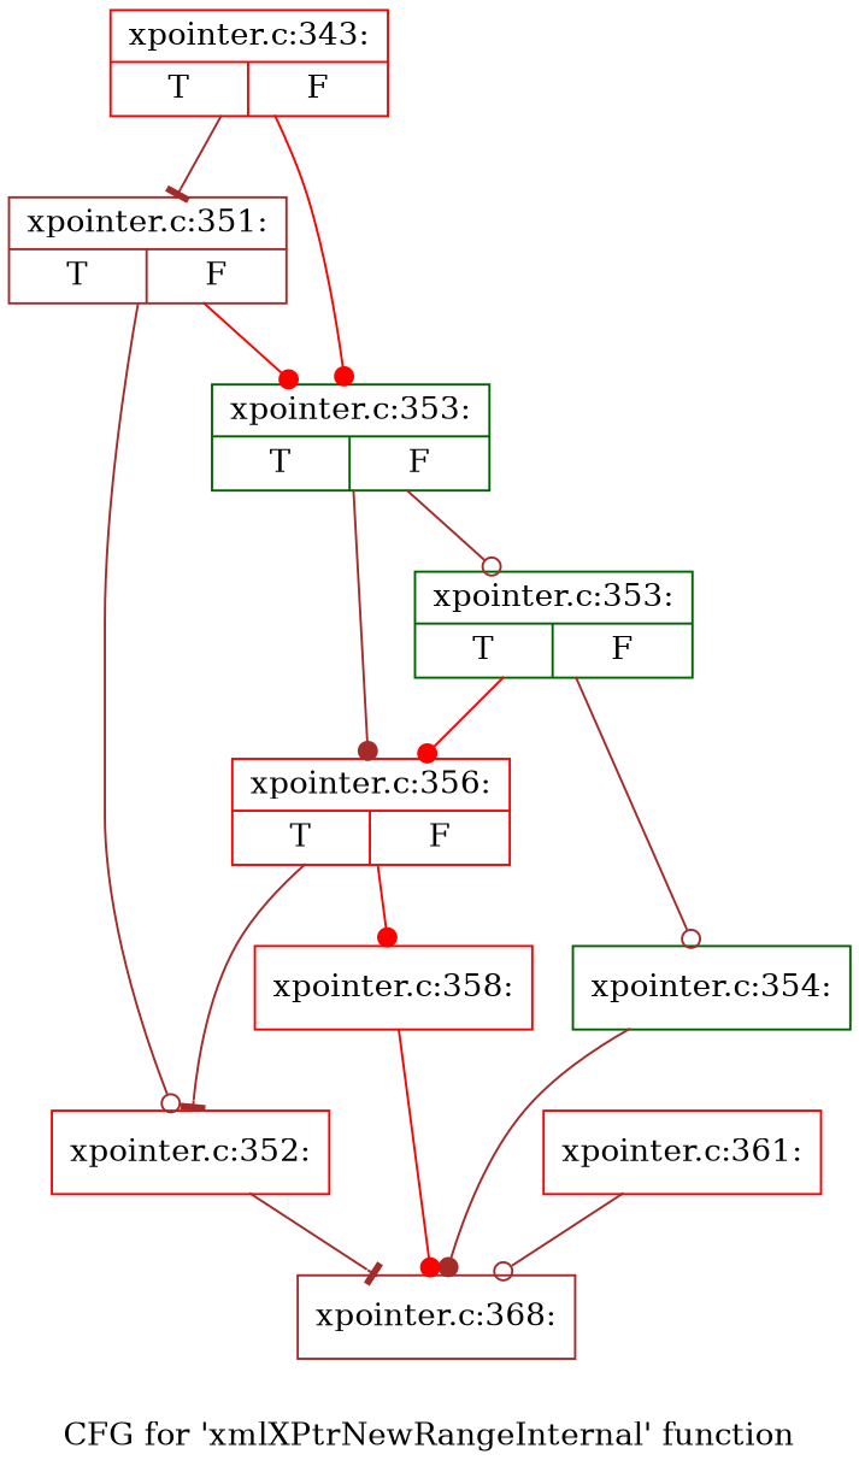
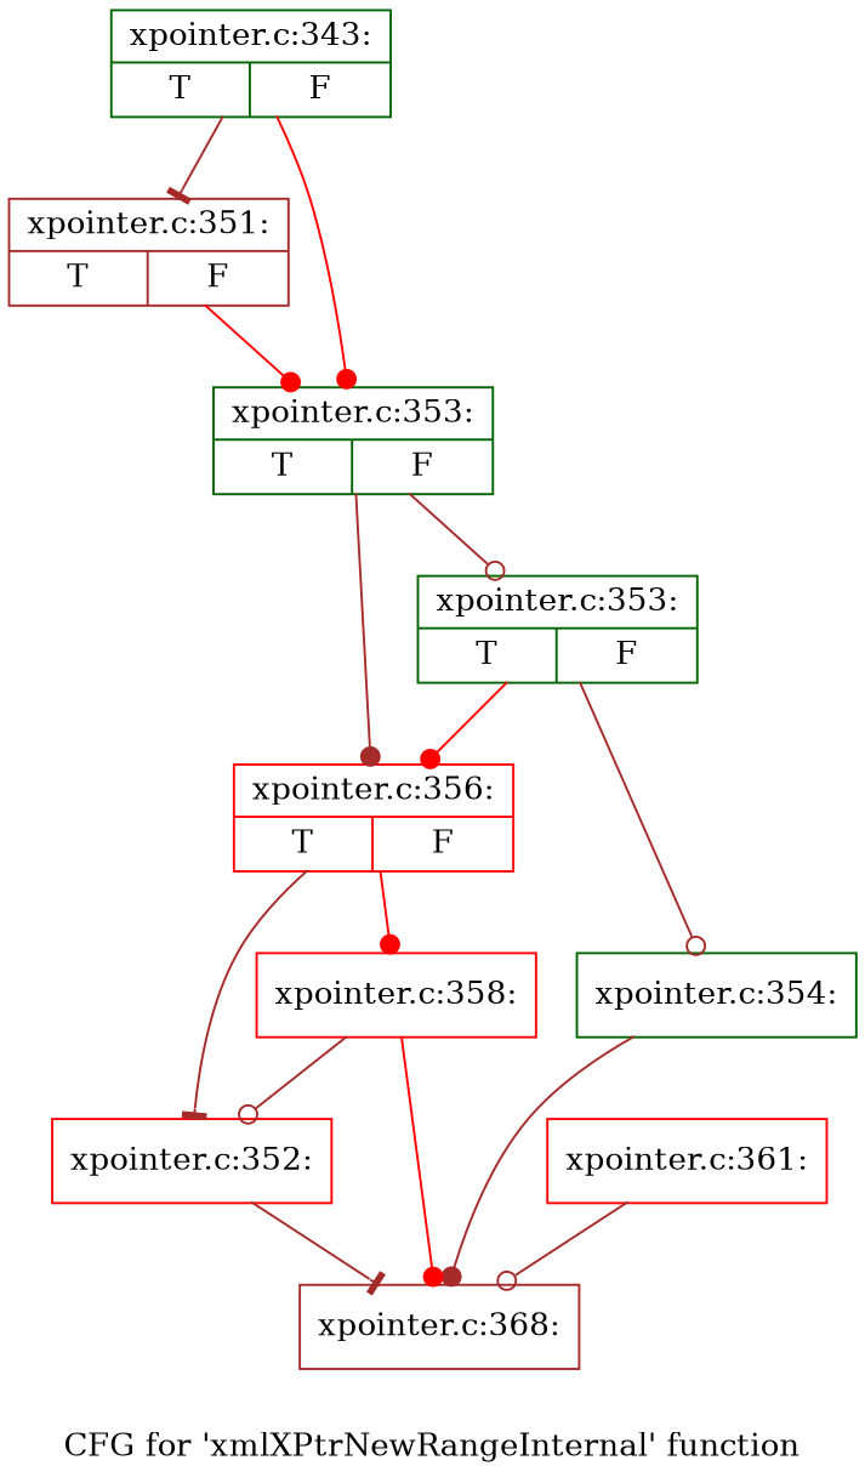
  digraph {
    label="CFG for 'xmlXPtrNewRangeInternal' function"
    node [color=red shape=record]
    edge [arrowhead=dot color=brown]
-   n1 [label="{xpointer.c:343:|{<s0>T|<s1>F}}"]
+   n1 [color=darkgreen label="{xpointer.c:343:|{<s0>T|<s1>F}}"]
    n2 [color=brown label="{xpointer.c:351:|{<s0>T|<s1>F}}"]
    n3 [color=darkgreen label="{xpointer.c:353:|{<s0>T|<s1>F}}"]
    n4 [label="{xpointer.c:352:}"]
    n5 [color=darkgreen label="{xpointer.c:353:|{<s0>T|<s1>F}}"]
    n6 [label="{xpointer.c:356:|{<s0>T|<s1>F}}"]
    n7 [color=brown label="{xpointer.c:368:}"]
    n8 [color=darkgreen label="{xpointer.c:354:}"]
    n9 [label="{xpointer.c:358:}"]
    n10 [label="{xpointer.c:361:}"]
    n1 -> n2 [arrowhead=tee]
    n1 -> n3 [color=red]
    n2 -> n3 [color=red]
-   n2 -> n4 [arrowhead=odot]
+   n9 -> n4 [arrowhead=odot]
    n3 -> n5 [arrowhead=odot]
    n3 -> n6
    n4 -> n7 [arrowhead=tee]
    n5 -> n6 [color=red]
    n5 -> n8 [arrowhead=odot]
    n6 -> n4 [arrowhead=tee]
    n6 -> n9 [color=red]
    n8 -> n7
    n9 -> n7 [color=red]
    n10 -> n7 [arrowhead=odot]
  }
